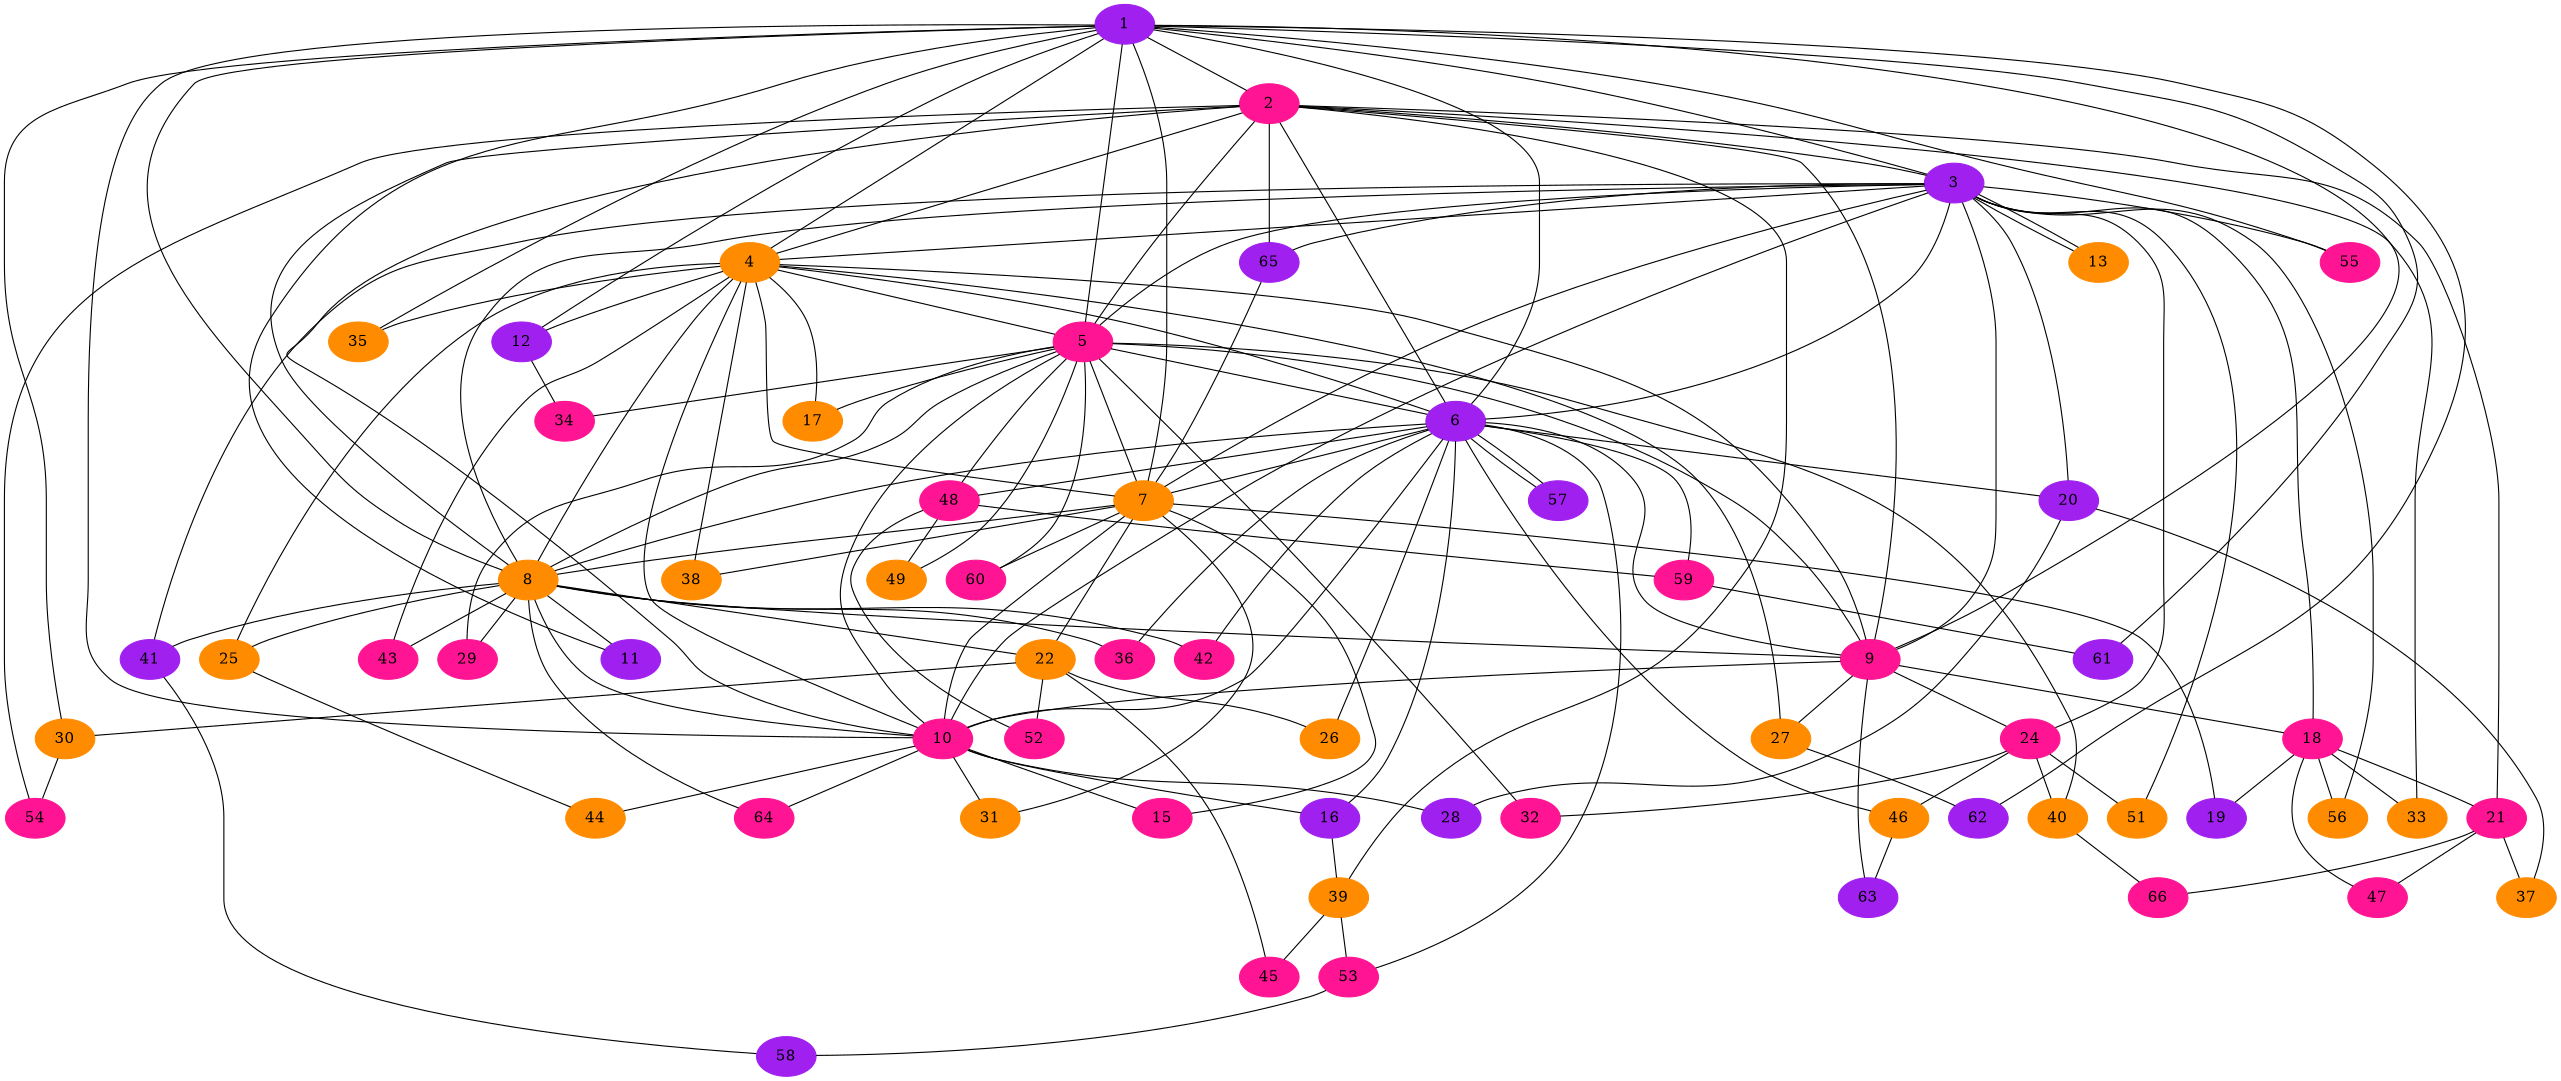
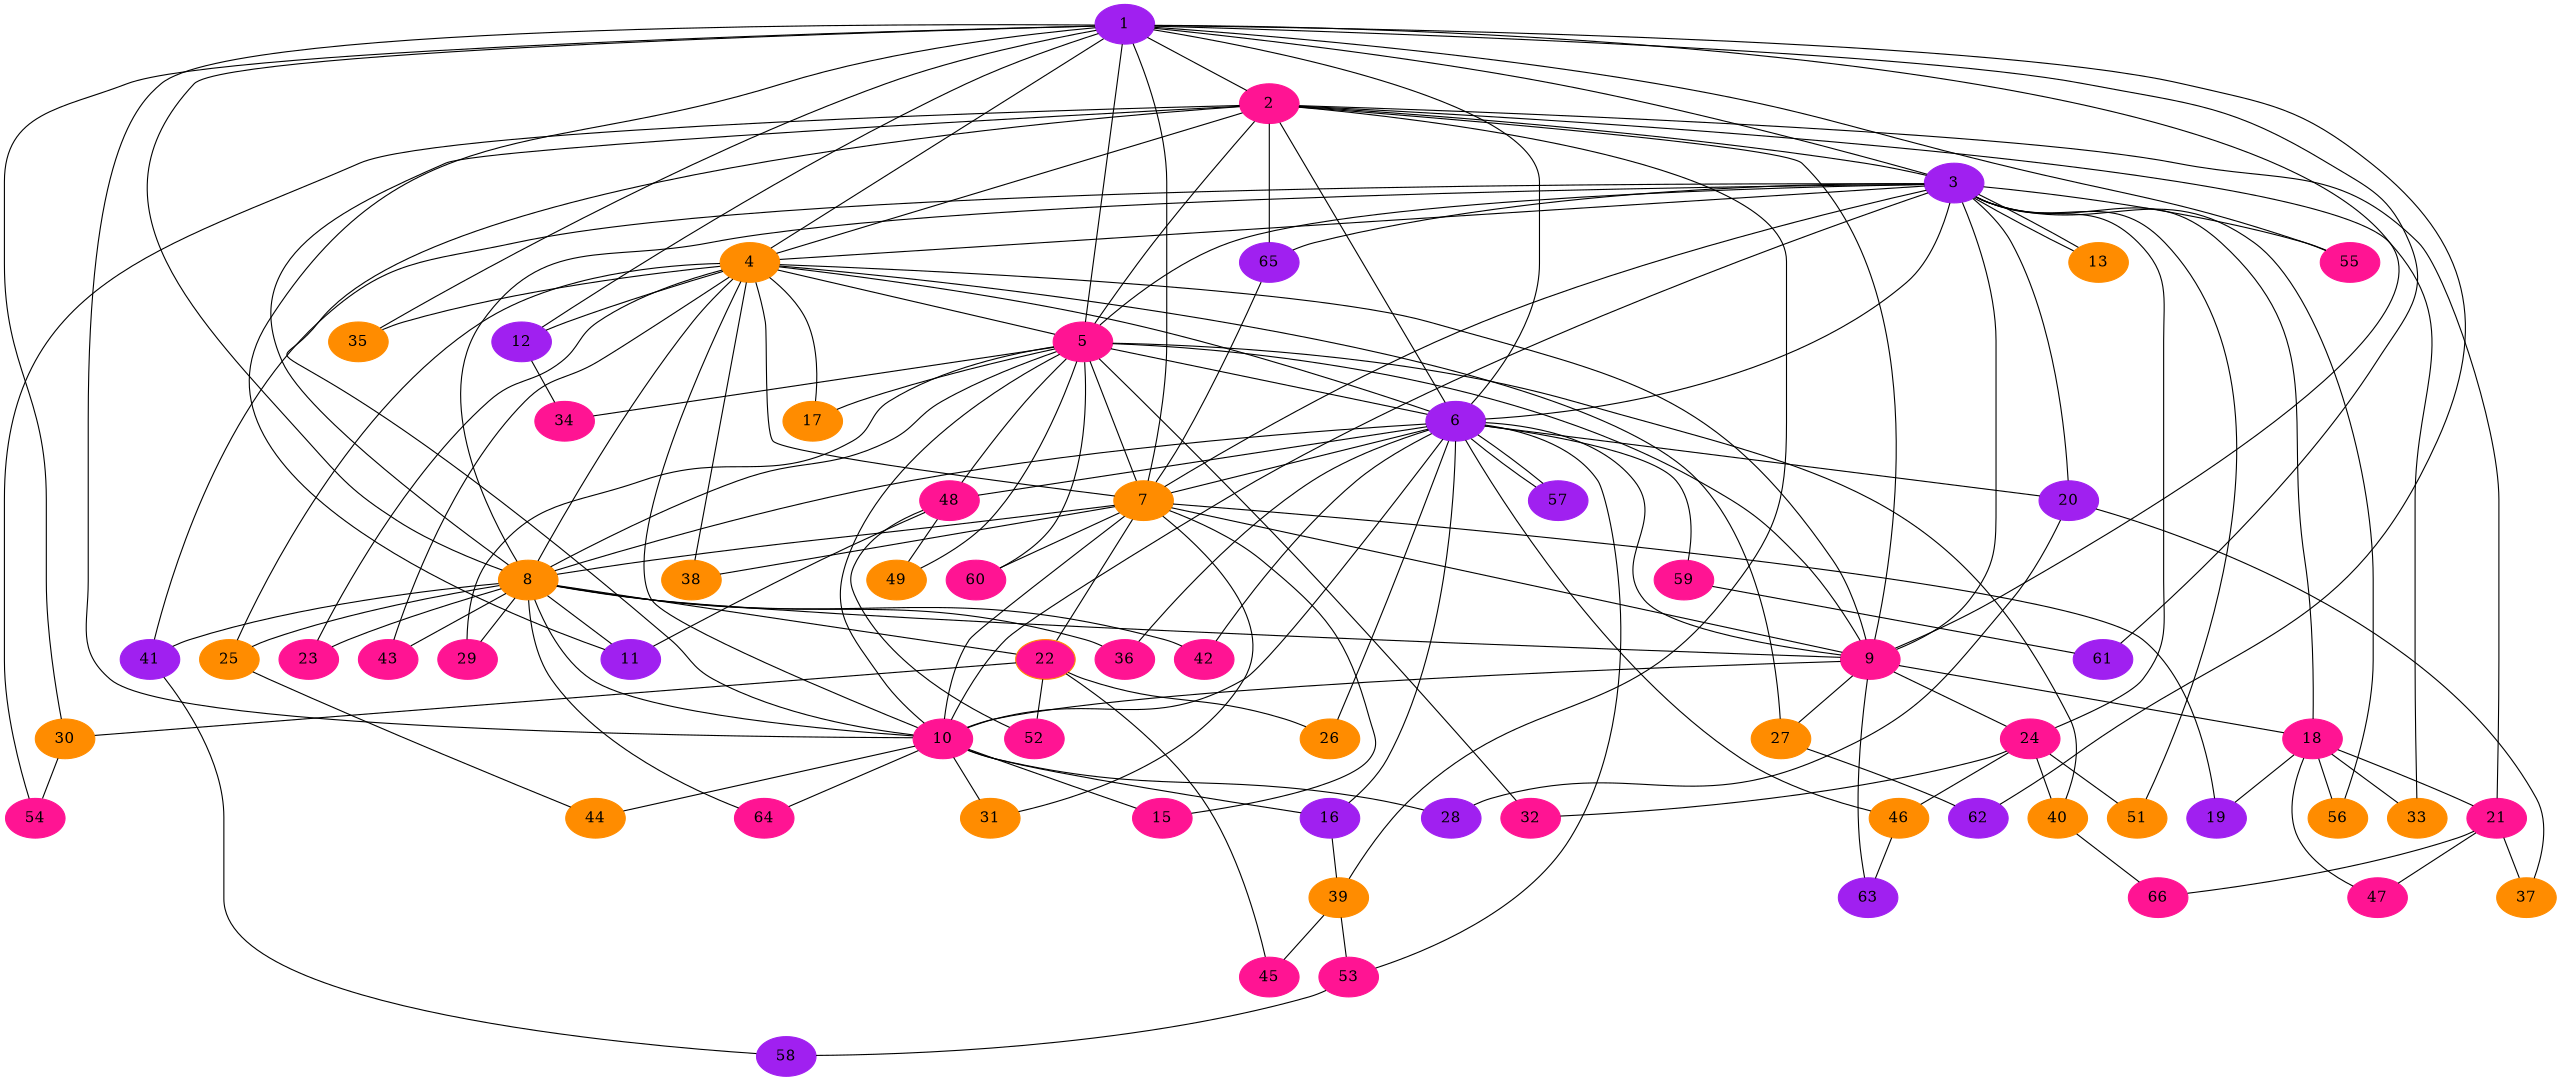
  graph {
    fontname="DejaVu Serif"
    node [color=deeppink fontname="DejaVu Serif" style=filled]
    edge [fontname="DejaVu Serif"]
    1 [color=purple]
    2
    3 [color=purple]
    4 [color=darkorange]
    5
    6 [color=purple]
    7 [color=darkorange]
    8 [color=darkorange]
    9
    10
    11 [color=purple]
    12 [color=purple]
    30 [color=darkorange]
    35 [color=darkorange]
    55
    61 [color=purple]
    62 [color=purple]
    21
    33 [color=darkorange]
    39 [color=darkorange]
    54
    65 [color=purple]
    13 [color=darkorange]
    18
    20 [color=purple]
    24
    41 [color=purple]
    51 [color=darkorange]
    56 [color=darkorange]
    17 [color=darkorange]
+   23
    25 [color=darkorange]
    27 [color=darkorange]
    38 [color=darkorange]
    43
    29
    32
    34
    40 [color=darkorange]
    48
    49 [color=darkorange]
    60
    16 [color=purple]
    26 [color=darkorange]
    36
    42
    46 [color=darkorange]
    53
    57 [color=purple]
    59
    15
    19 [color=purple]
-   22 [color=darkorange]
+   22 [color=darkorange fillcolor=deeppink]
    31 [color=darkorange]
    64
    63 [color=purple]
    28 [color=purple]
    44 [color=darkorange]
    47
    37 [color=darkorange]
    66
    45
    58 [color=purple]
    52
    1 -- 2
    1 -- 3
    1 -- 4
    1 -- 5
    1 -- 6
    1 -- 7
    1 -- 8
    1 -- 9
    1 -- 10
    1 -- 11
    1 -- 12
    1 -- 30
    1 -- 35
    1 -- 55
    1 -- 61
    1 -- 62
    2 -- 3
    2 -- 4
    2 -- 5
    2 -- 6
    2 -- 8
    2 -- 9
    2 -- 10
    2 -- 21
    2 -- 33
    2 -- 39
    2 -- 54
    2 -- 65
    3 -- 4
    3 -- 5
    3 -- 6
    3 -- 7
    3 -- 8
    3 -- 9
    3 -- 10
    3 -- 55
    3 -- 65
    3 -- 13
    3 -- 13
    3 -- 18
    3 -- 20
    3 -- 24
    3 -- 41
    3 -- 51
    3 -- 56
    4 -- 5
    4 -- 6
    4 -- 7
    4 -- 8
    4 -- 9
    4 -- 10
    4 -- 12
    4 -- 35
    4 -- 17
+   4 -- 23
    4 -- 25
    4 -- 27
    4 -- 38
    4 -- 43
    5 -- 6
    5 -- 7
    5 -- 8
    5 -- 9
    5 -- 10
    5 -- 17
    5 -- 29
    5 -- 32
    5 -- 34
    5 -- 40
    5 -- 48
    5 -- 49
    5 -- 60
    6 -- 7
    6 -- 8
    6 -- 9
    6 -- 10
    6 -- 20
    6 -- 48
    6 -- 16
    6 -- 26
    6 -- 36
    6 -- 42
    6 -- 46
    6 -- 53
    6 -- 57
    6 -- 57
    6 -- 59
    7 -- 8
+   7 -- 9
    7 -- 10
    7 -- 38
    7 -- 60
    7 -- 15
    7 -- 19
    7 -- 22
    7 -- 31
    8 -- 9
    8 -- 10
    8 -- 11
    8 -- 41
+   8 -- 23
    8 -- 25
    8 -- 43
    8 -- 29
    8 -- 36
    8 -- 42
    8 -- 22
    8 -- 64
    9 -- 10
    9 -- 18
    9 -- 24
    9 -- 27
    9 -- 63
    10 -- 16
    10 -- 15
    10 -- 31
    10 -- 64
    10 -- 28
    10 -- 44
    12 -- 34
    30 -- 54
    21 -- 47
    21 -- 37
    21 -- 66
    39 -- 53
    39 -- 45
    65 -- 7
    18 -- 21
    18 -- 33
    18 -- 56
    18 -- 19
    18 -- 47
    20 -- 28
    20 -- 37
    24 -- 51
    24 -- 32
    24 -- 40
    24 -- 46
    41 -- 58
    25 -- 44
    27 -- 62
    40 -- 66
    48 -- 49
-   48 -- 59
+   48 -- 11
    48 -- 52
    16 -- 39
    46 -- 63
    53 -- 58
    59 -- 61
    22 -- 30
    22 -- 26
    22 -- 45
    22 -- 52
  }
